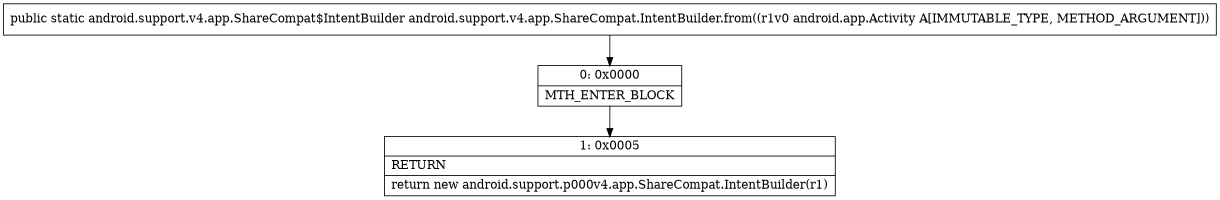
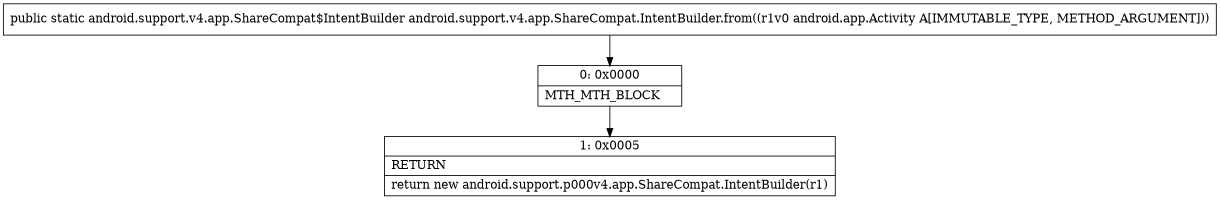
  digraph {
    node [shape=record]
-   n1 [label="{0\:\ 0x0000|MTH_ENTER_BLOCK\l}"]
+   n1 [label="{0\:\ 0x0000|MTH_MTH_BLOCK\l}"]
    n2 [label="{1\:\ 0x0005|RETURN\l|return new android.support.p000v4.app.ShareCompat.IntentBuilder(r1)\l}"]
    n3 [label="{public static android.support.v4.app.ShareCompat$IntentBuilder android.support.v4.app.ShareCompat.IntentBuilder.from((r1v0 android.app.Activity A[IMMUTABLE_TYPE, METHOD_ARGUMENT])) }"]
    n1 -> n2
    n3 -> n1
  }
